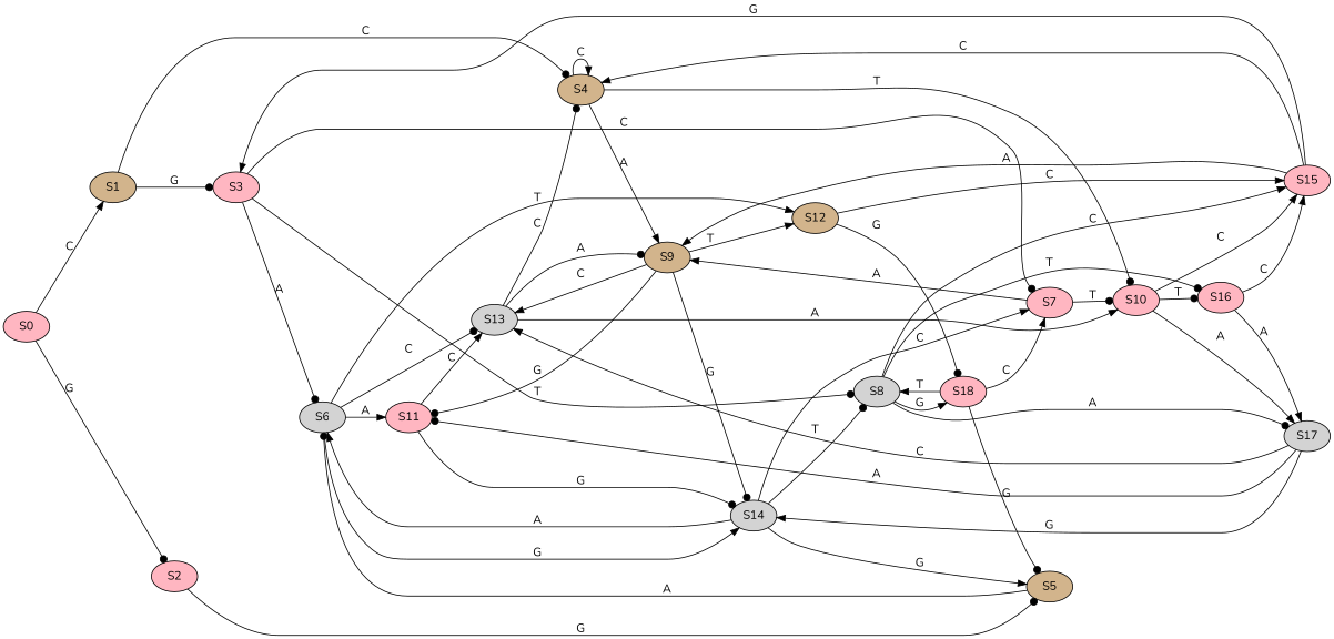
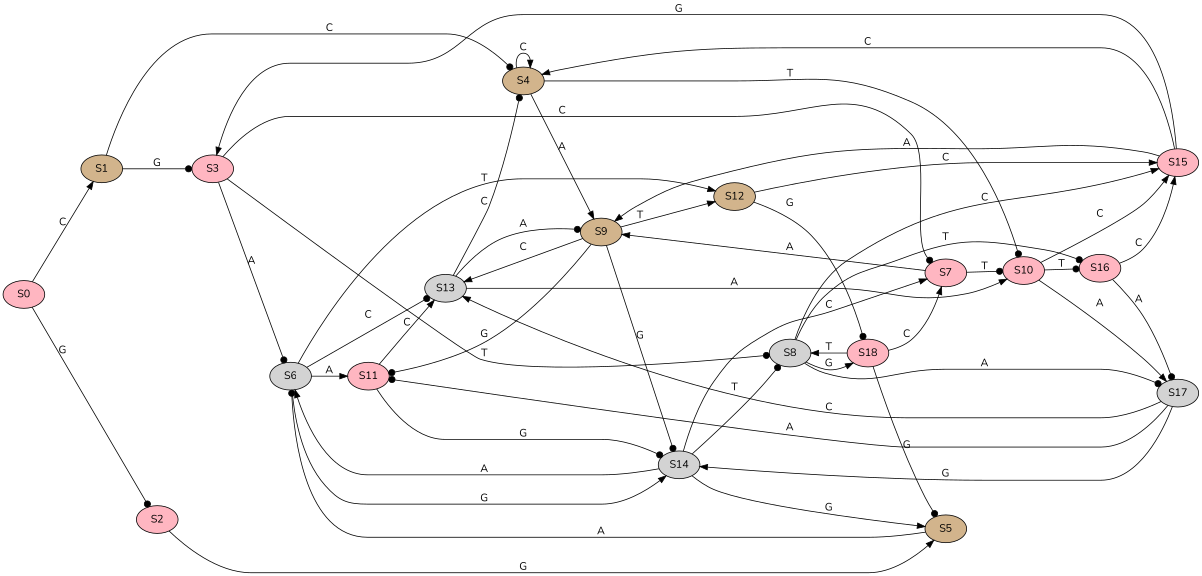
  strict digraph {
    fontname=Nunito
    rankdir=LR
    node [fillcolor=lightpink fontname=Nunito style=filled]
    edge [arrowhead=normal fontname=Nunito]
    S1 [fillcolor=tan]
    S0
    S2
    S3
    S4 [fillcolor=tan]
    S5 [fillcolor=tan]
    S6 [fillcolor=lightgrey]
    S7
    S8 [fillcolor=lightgrey]
    S9 [fillcolor=tan]
    S10
    S11
    S12 [fillcolor=tan]
    S13 [fillcolor=lightgrey]
    S14 [fillcolor=lightgrey]
    S15
    S16
    S17 [fillcolor=lightgrey]
    S18
    S1 -> S3 [arrowhead=dot label=G]
    S1 -> S4 [arrowhead=dot label=C]
    S0 -> S1 [label=C]
    S0 -> S2 [arrowhead=dot label=G]
-   S2 -> S5 [arrowhead=dot label=G]
+   S2 -> S5 [label=G]
    S3 -> S6 [arrowhead=dot label=A]
    S3 -> S7 [arrowhead=dot label=C]
    S3 -> S8 [arrowhead=dot label=T]
    S4 -> S4 [label=C]
    S4 -> S9 [label=A]
    S4 -> S10 [arrowhead=dot label=T]
    S5 -> S6 [arrowhead=dot label=A]
    S6 -> S11 [label=A]
    S6 -> S12 [label=T]
    S6 -> S13 [arrowhead=dot label=C]
    S6 -> S14 [label=G]
    S7 -> S9 [label=A]
    S7 -> S10 [arrowhead=dot label=T]
    S8 -> S15 [label=C]
    S8 -> S16 [arrowhead=dot label=T]
    S8 -> S17 [arrowhead=dot label=A]
    S8 -> S18 [label=G]
    S9 -> S11 [arrowhead=dot label=G]
    S9 -> S12 [label=T]
    S9 -> S13 [label=C]
    S9 -> S14 [arrowhead=dot label=G]
    S10 -> S15 [label=C]
    S10 -> S16 [arrowhead=dot label=T]
    S10 -> S17 [label=A]
    S11 -> S13 [label=C]
    S11 -> S14 [arrowhead=dot label=G]
    S12 -> S15 [label=C]
    S12 -> S18 [arrowhead=dot label=G]
    S13 -> S4 [arrowhead=dot label=C]
    S13 -> S9 [arrowhead=dot label=A]
    S13 -> S10 [label=A]
    S14 -> S5 [label=G]
    S14 -> S6 [label=A]
    S14 -> S7 [label=C]
    S14 -> S8 [arrowhead=dot label=T]
    S15 -> S3 [label=G]
    S15 -> S4 [label=C]
    S15 -> S9 [label=A]
    S16 -> S15 [label=C]
-   S16 -> S17 [label=A]
+   S16 -> S17 [arrowhead=dot label=A]
    S17 -> S11 [arrowhead=dot label=A]
    S17 -> S13 [label=C]
    S17 -> S14 [label=G]
    S18 -> S5 [arrowhead=dot label=G]
    S18 -> S7 [label=C]
    S18 -> S8 [label=T]
  }
